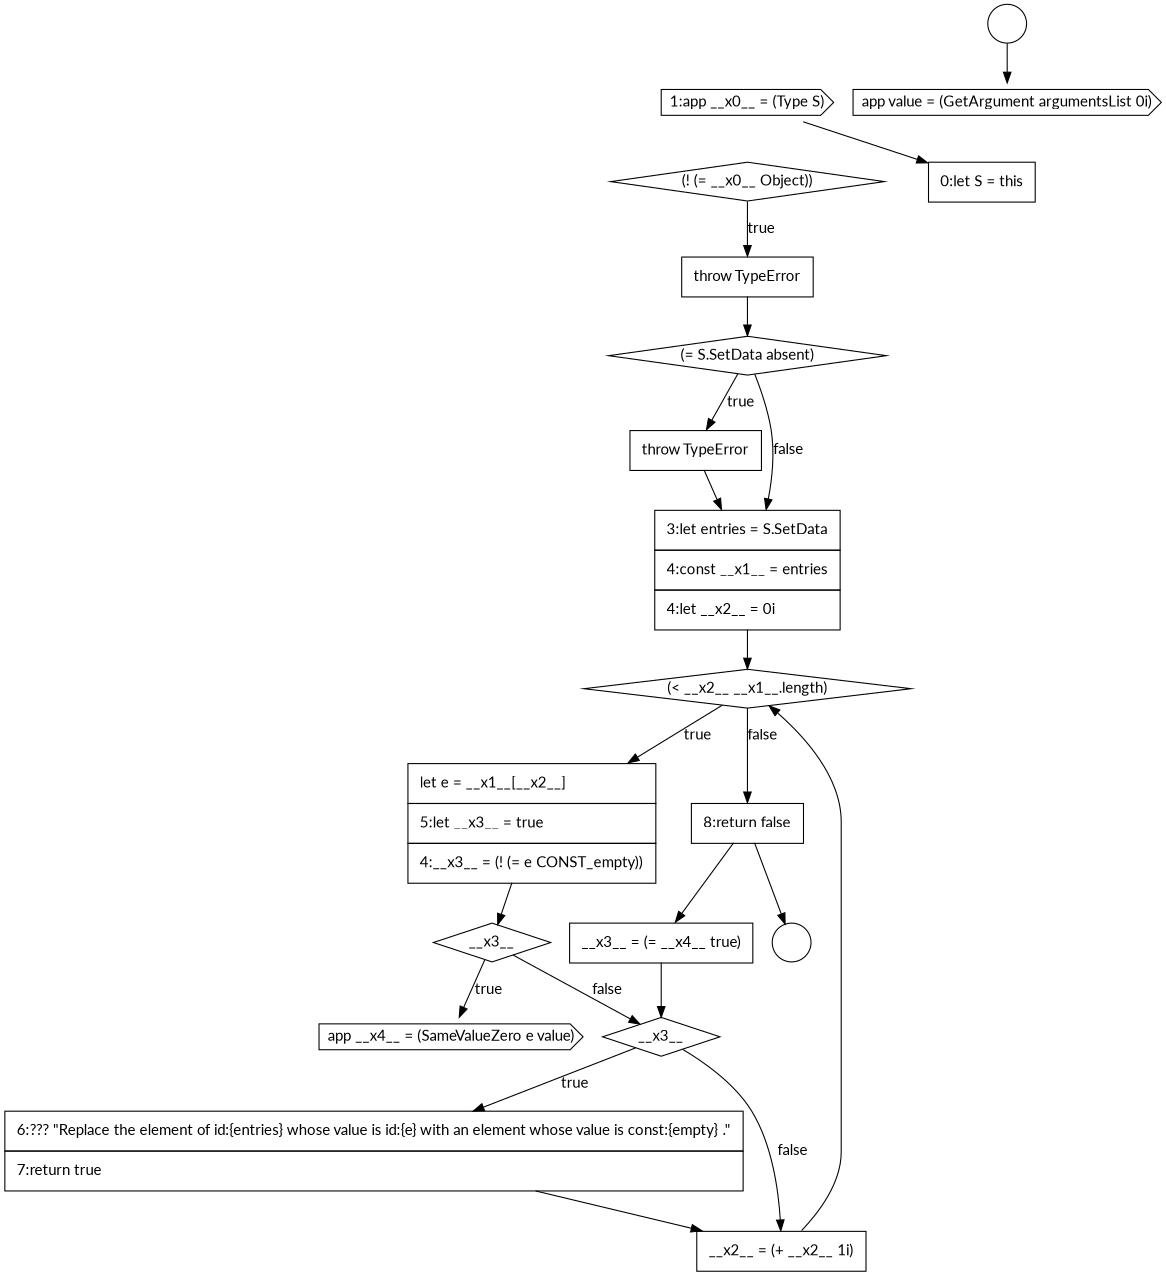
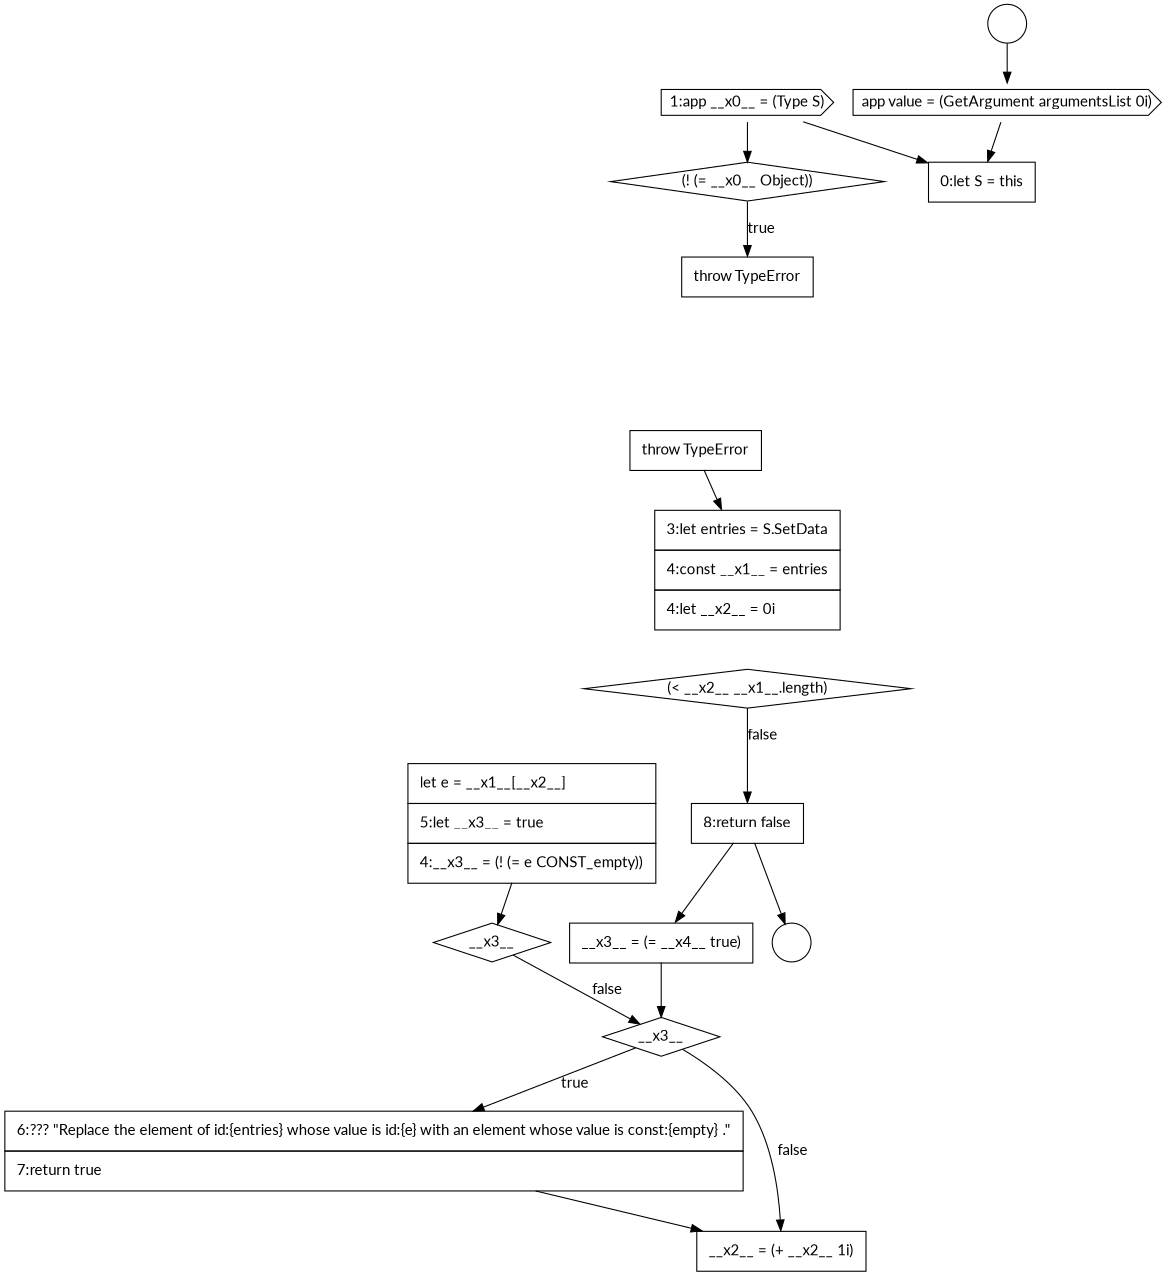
  digraph {
    fontname=Lato
    node [color=black fillcolor=white fontname=Lato shape=none style=filled]
    edge [color=black fontname=Lato]
    n1 [label=<<font color="black">app value = (GetArgument argumentsList 0i)</font>> shape=cds]
    n2 [label=<<font color="black">     <table border="0" cellborder="1" cellspacing="0" cellpadding="10">       <tr><td align="left">0:let S = this</td></tr>     </table>   </font>> margin=0]
    n3 [label=<<font color="black">(&lt; __x2__ __x1__.length)</font>> shape=diamond]
    n4 [label=<<font color="black">     <table border="0" cellborder="1" cellspacing="0" cellpadding="10">       <tr><td align="left">let e = __x1__[__x2__]</td></tr>       <tr><td align="left">5:let __x3__ = true</td></tr>       <tr><td align="left">4:__x3__ = (! (= e CONST_empty))</td></tr>     </table>   </font>> margin=0]
    n5 [label=<<font color="black">     <table border="0" cellborder="1" cellspacing="0" cellpadding="10">       <tr><td align="left">8:return false</td></tr>     </table>   </font>> margin=0]
    n6 [label=<<font color="black">__x3__</font>> shape=diamond]
    n7 [label=<<font color="black">     <table border="0" cellborder="1" cellspacing="0" cellpadding="10">       <tr><td align="left">__x3__ = (= __x4__ true)</td></tr>     </table>   </font>> margin=0]
    n8 [label=" " shape=circle]
    n9 [label=<<font color="black">__x3__</font>> shape=diamond]
    n10 [label=<<font color="black">     <table border="0" cellborder="1" cellspacing="0" cellpadding="10">       <tr><td align="left">__x2__ = (+ __x2__ 1i)</td></tr>     </table>   </font>> margin=0]
    n11 [label=<<font color="black">     <table border="0" cellborder="1" cellspacing="0" cellpadding="10">       <tr><td align="left">6:??? &quot;Replace the element of id:{entries} whose value is id:{e} with an element whose value is const:{empty} .&quot;</td></tr>       <tr><td align="left">7:return true</td></tr>     </table>   </font>> margin=0]
-   n12 [label=<<font color="black">app __x4__ = (SameValueZero e value)</font>> shape=cds]
    n13 [label=<<font color="black">     <table border="0" cellborder="1" cellspacing="0" cellpadding="10">       <tr><td align="left">throw TypeError</td></tr>     </table>   </font>> margin=0]
    n14 [label=<<font color="black">     <table border="0" cellborder="1" cellspacing="0" cellpadding="10">       <tr><td align="left">3:let entries = S.SetData</td></tr>       <tr><td align="left">4:const __x1__ = entries</td></tr>       <tr><td align="left">4:let __x2__ = 0i</td></tr>     </table>   </font>> margin=0]
    n15 [label=<<font color="black">1:app __x0__ = (Type S)</font>> shape=cds]
    n16 [label=<<font color="black">(! (= __x0__ Object))</font>> shape=diamond]
    n17 [label=<<font color="black">     <table border="0" cellborder="1" cellspacing="0" cellpadding="10">       <tr><td align="left">throw TypeError</td></tr>     </table>   </font>> margin=0]
-   n18 [label=<<font color="black">(= S.SetData absent)</font>> shape=diamond]
    n19 [label=" " shape=circle]
-   n3 -> n4 [label=<<font color="black">true</font>>]
+   n1 -> n2
    n3 -> n5 [label=<<font color="black">false</font>>]
    n4 -> n6
    n5 -> n7
    n5 -> n8
    n6 -> n9 [label=<<font color="black">false</font>>]
-   n6 -> n12 [label=<<font color="black">true</font>>]
    n7 -> n9
    n9 -> n10 [label=<<font color="black">false</font>>]
    n9 -> n11 [label=<<font color="black">true</font>>]
-   n10 -> n3
    n11 -> n10
    n13 -> n14
-   n14 -> n3
    n15 -> n2
+   n15 -> n16
    n16 -> n17 [label=<<font color="black">true</font>>]
-   n17 -> n18
-   n18 -> n13 [label=<<font color="black">true</font>>]
-   n18 -> n14 [label=<<font color="black">false</font>>]
    n19 -> n1
  }
